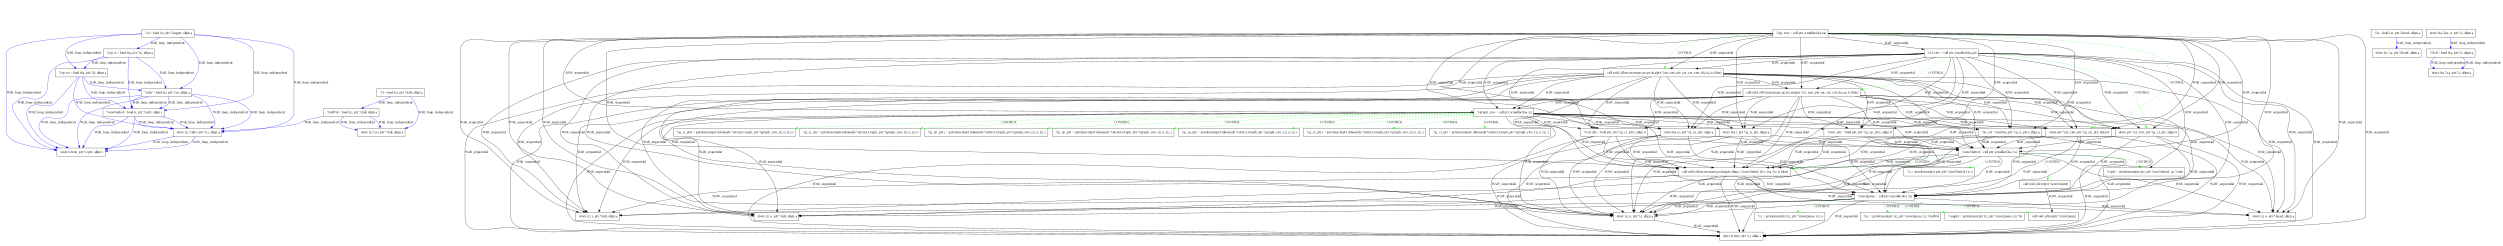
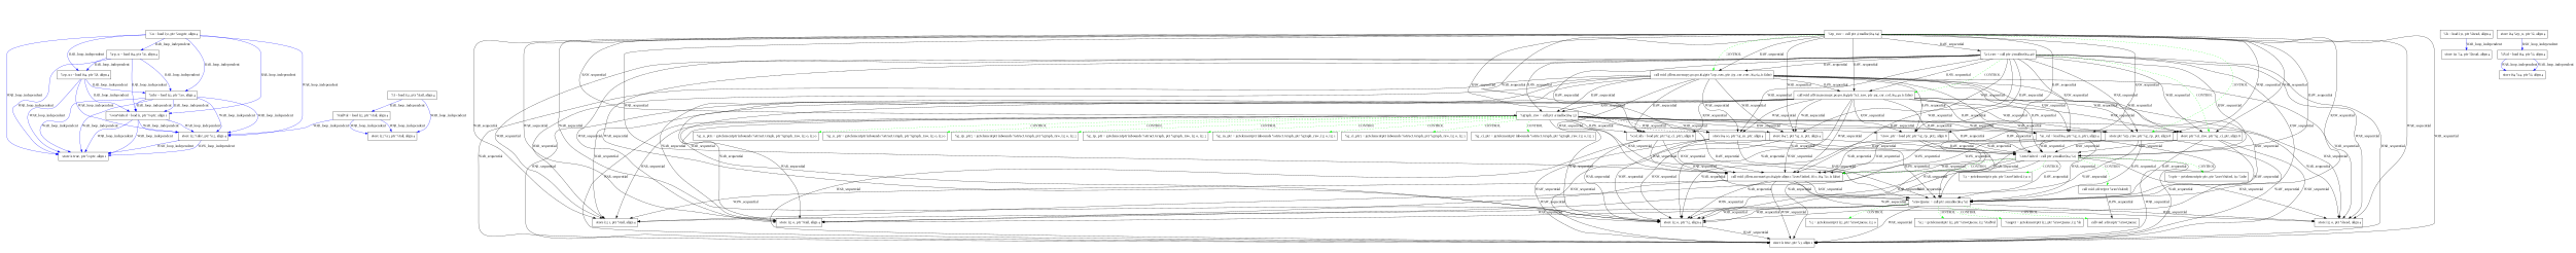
  digraph {
    fontname="Playfair Display"
    rankdir=TB
    node [fontname="Playfair Display" shape=box]
    edge [color=black fontname="Playfair Display" style=solid]
    n1 [label="  %nbr = load i32, ptr %10, align 4"]
    n2 [label="  store i32 %nbr, ptr %12, align 4"]
    n3 [label="  store i1 true, ptr %vptr, align 1"]
    n4 [label="  %wasVisited = load i1, ptr %vptr, align 1"]
    n5 [label="  store i32 %13, ptr %tail, align 4"]
    n6 [label="  %2 = getelementptr i32, ptr %rawQueue, i32 0"]
    n7 [label="  %graph_raw = call ptr @malloc(i64 32)"]
    n8 [label="  %g_n_ptr1 = getelementptr inbounds %struct.Graph, ptr %graph_raw, i32 0, i32 0"]
    n9 [label="  store i32 0, ptr %2, align 4"]
    n10 [label="  store ptr %ci_raw, ptr %g_ci_ptr, align 8"]
    n11 [label="  %rawVisited = call ptr @malloc(i64 %0)"]
    n12 [label="  store i64 7, ptr %g_n_ptr, align 4"]
    n13 [label="  store i32 0, ptr %head, align 4"]
    n14 [label="  %g_n_ptr = getelementptr inbounds %struct.Graph, ptr %graph_raw, i32 0, i32 0"]
    n15 [label="  store i32 0, ptr %tail, align 4"]
    n16 [label="  %g_rp_ptr2 = getelementptr inbounds %struct.Graph, ptr %graph_raw, i32 0, i32 2"]
    n17 [label="  %row_ptr = load ptr, ptr %g_rp_ptr2, align 8"]
    n18 [label="  %g_rp_ptr = getelementptr inbounds %struct.Graph, ptr %graph_raw, i32 0, i32 2"]
    n19 [label="  store i64 10, ptr %g_m_ptr, align 4"]
    n20 [label="  %n_val = load i64, ptr %g_n_ptr1, align 4"]
    n21 [label="  call void @llvm.memset.p0.i64(ptr align 1 %rawVisited, i8 0, i64 %0, i1 false)"]
    n22 [label="  %g_m_ptr = getelementptr inbounds %struct.Graph, ptr %graph_raw, i32 0, i32 1"]
    n23 [label="  %g_ci_ptr3 = getelementptr inbounds %struct.Graph, ptr %graph_raw, i32 0, i32 3"]
    n24 [label="  %rawQueue = call ptr @malloc(i64 %1)"]
    n25 [label="  %g_ci_ptr = getelementptr inbounds %struct.Graph, ptr %graph_raw, i32 0, i32 3"]
    n26 [label="  store i1 true, ptr %3, align 1"]
    n27 [label="  store i32 1, ptr %tail, align 4"]
    n28 [label="  store ptr %rp_raw, ptr %g_rp_ptr, align 8"]
    n29 [label="  %col_idx = load ptr, ptr %g_ci_ptr3, align 8"]
    n30 [label="  %vptr = getelementptr ptr, ptr %rawVisited, i32 %nbr"]
    n31 [label="  %3 = getelementptr ptr, ptr %rawVisited, i32 0"]
    n32 [label="  call void @free(ptr %rawVisited)"]
    n33 [label="  call void @free(ptr %rawQueue)"]
    n34 [label="  %12 = getelementptr i32, ptr %rawQueue, i32 %tailVal"]
    n35 [label="  %uqptr = getelementptr i32, ptr %rawQueue, i32 %h"]
    n36 [label="  call void @llvm.memcpy.p0.p0.i64(ptr %ci_raw, ptr @g_csr_col, i64 40, i1 false)"]
    n37 [label="  %rp_raw = call ptr @malloc(i64 64)"]
    n38 [label="  %ci_raw = call ptr @malloc(i64 40)"]
    n39 [label="  call void @llvm.memcpy.p0.p0.i64(ptr %rp_raw, ptr @g_csr_row, i64 64, i1 false)"]
    n40 [label="  %rp_u = load i64, ptr %6, align 4"]
    n41 [label="  %rp_u1 = load i64, ptr %8, align 4"]
    n42 [label="  store i32 %4, ptr %head, align 4"]
    n43 [label="  %tailVal = load i32, ptr %tail, align 4"]
    n44 [label="  %h = load i32, ptr %head, align 4"]
    n45 [label="  %t = load i32, ptr %tail, align 4"]
    n46 [label="  %iVal = load i64, ptr %i, align 4"]
    n47 [label="  store i64 %14, ptr %i, align 4"]
    n48 [label="  store i64 %rp_u, ptr %i, align 4"]
    n49 [label="  %u = load i32, ptr %uqptr, align 4"]
    n1 -> n2 [color=blue label=WAR_loop_independent]
    n1 -> n2 [color=blue label=WAR_loop_independent]
    n1 -> n3 [color=blue label=WAR_loop_independent]
    n1 -> n3 [color=blue label=WAR_loop_independent]
    n1 -> n4 [color=blue label=RAR_loop_independent]
    n1 -> n4 [color=blue label=RAR_loop_independent]
    n2 -> n3 [color=blue label=WAW_loop_independent]
    n2 -> n3 [color=blue label=WAW_loop_independent]
    n4 -> n2 [color=blue label=WAR_loop_independent]
    n4 -> n2 [color=blue label=WAR_loop_independent]
    n4 -> n3 [color=blue label=WAR_loop_independent]
    n4 -> n3 [color=blue label=WAR_loop_independent]
    n7 -> n8 [color=green label=CONTROL style=dashed]
    n7 -> n9 [label=WAR_sequential]
    n7 -> n10 [label=WAR_sequential]
    n7 -> n11 [label=RAW_sequential]
    n7 -> n12 [label=WAR_sequential]
    n7 -> n13 [label=WAR_sequential]
    n7 -> n14 [color=green label=CONTROL style=dashed]
    n7 -> n15 [label=WAR_sequential]
    n7 -> n16 [color=green label=CONTROL style=dashed]
    n7 -> n17 [label=RAW_sequential]
    n7 -> n18 [color=green label=CONTROL style=dashed]
-   n7 -> n19 [label=WAR_sequential]
+   n7 -> n19 [label=WAR_sequential style=dashed]
    n7 -> n20 [label=RAW_sequential]
    n7 -> n21 [label=WAR_sequential]
    n7 -> n22 [color=green label=CONTROL style=dashed]
    n7 -> n23 [color=green label=CONTROL style=dashed]
    n7 -> n24 [label=RAW_sequential]
    n7 -> n25 [color=green label=CONTROL style=dashed]
    n7 -> n26 [label=WAR_sequential]
    n7 -> n27 [label=WAR_sequential]
    n7 -> n28 [label=WAR_sequential]
    n7 -> n29 [label=RAW_sequential]
    n9 -> n26 [label=WAW_sequential]
    n10 -> n9 [label=WAW_sequential]
    n10 -> n11 [label=RAW_sequential]
    n10 -> n21 [label=WAW_sequential]
    n10 -> n24 [label=RAW_sequential]
    n10 -> n26 [label=WAW_sequential]
    n11 -> n9 [label=WAR_sequential]
    n11 -> n13 [label=WAR_sequential]
    n11 -> n15 [label=WAR_sequential]
    n11 -> n21 [label=WAR_sequential]
    n11 -> n21 [color=green label=CONTROL style=dashed]
    n11 -> n24 [label=RAW_sequential]
    n11 -> n26 [label=WAR_sequential]
    n11 -> n27 [label=WAR_sequential]
    n11 -> n30 [color=green label=CONTROL style=dashed]
    n11 -> n31 [color=green label=CONTROL style=dashed]
    n11 -> n32 [color=green label=CONTROL style=dashed]
    n12 -> n9 [label=WAW_sequential]
    n12 -> n11 [label=RAW_sequential]
    n12 -> n21 [label=WAW_sequential]
    n12 -> n24 [label=RAW_sequential]
    n12 -> n26 [label=WAW_sequential]
    n17 -> n9 [label=WAR_sequential]
    n17 -> n11 [label=WAR_sequential]
    n17 -> n21 [label=WAR_sequential]
    n17 -> n24 [label=WAR_sequential]
    n17 -> n26 [label=WAR_sequential]
    n19 -> n9 [label=WAW_sequential]
    n19 -> n11 [label=RAW_sequential]
    n19 -> n21 [label=WAW_sequential]
    n19 -> n24 [label=RAW_sequential]
    n19 -> n26 [label=WAW_sequential]
    n20 -> n9 [label=WAR_sequential]
    n20 -> n11 [label=WAR_sequential]
    n20 -> n21 [label=WAR_sequential]
    n20 -> n24 [label=WAR_sequential]
    n20 -> n26 [label=WAR_sequential]
    n21 -> n9 [label=WAW_sequential]
    n21 -> n13 [label=WAW_sequential]
    n21 -> n15 [label=WAW_sequential]
    n21 -> n24 [label=RAW_sequential]
    n21 -> n26 [label=WAW_sequential]
    n21 -> n27 [label=WAW_sequential]
    n24 -> n6 [color=green label=CONTROL style=dashed]
    n24 -> n9 [label=WAR_sequential]
    n24 -> n13 [label=WAR_sequential]
    n24 -> n15 [label=WAR_sequential]
    n24 -> n26 [label=WAR_sequential]
    n24 -> n27 [label=WAR_sequential]
    n24 -> n33 [color=green label=CONTROL style=dashed]
    n24 -> n34 [color=green label=CONTROL style=dashed]
    n24 -> n35 [color=green label=CONTROL style=dashed]
    n28 -> n9 [label=WAW_sequential]
    n28 -> n11 [label=RAW_sequential]
    n28 -> n21 [label=WAW_sequential]
    n28 -> n24 [label=RAW_sequential]
    n28 -> n26 [label=WAW_sequential]
    n29 -> n9 [label=WAR_sequential]
    n29 -> n11 [label=WAR_sequential]
    n29 -> n21 [label=WAR_sequential]
    n29 -> n24 [label=WAR_sequential]
    n29 -> n26 [label=WAR_sequential]
    n32 -> n33 [label=RAW_sequential]
    n36 -> n7 [label=RAW_sequential]
    n36 -> n9 [label=WAR_sequential]
    n36 -> n10 [label=WAR_sequential]
    n36 -> n11 [label=RAW_sequential]
    n36 -> n12 [label=WAR_sequential]
    n36 -> n13 [label=WAR_sequential]
    n36 -> n15 [label=WAR_sequential]
    n36 -> n17 [label=RAW_sequential]
    n36 -> n19 [label=WAR_sequential]
    n36 -> n20 [label=RAW_sequential]
    n36 -> n21 [label=WAR_sequential]
    n36 -> n24 [label=RAW_sequential]
    n36 -> n26 [label=WAR_sequential]
    n36 -> n27 [label=WAR_sequential]
    n36 -> n28 [label=WAR_sequential]
    n36 -> n29 [label=RAW_sequential]
    n37 -> n7 [label=RAW_sequential]
    n37 -> n9 [label=WAR_sequential]
    n37 -> n10 [label=WAR_sequential]
    n37 -> n11 [label=RAW_sequential]
    n37 -> n12 [label=WAR_sequential]
    n37 -> n13 [label=WAR_sequential]
    n37 -> n15 [label=WAR_sequential]
    n37 -> n17 [label=RAW_sequential]
    n37 -> n19 [label=WAR_sequential]
    n37 -> n20 [label=RAW_sequential]
    n37 -> n21 [label=WAR_sequential]
    n37 -> n24 [label=RAW_sequential]
    n37 -> n26 [label=WAR_sequential]
    n37 -> n27 [label=WAR_sequential]
    n37 -> n28 [label=WAR_sequential]
    n37 -> n28 [color=green label=CONTROL style=dashed]
    n37 -> n29 [label=RAW_sequential]
    n37 -> n36 [label=RAW_sequential]
    n37 -> n38 [label=RAW_sequential]
    n37 -> n39 [label=RAW_sequential]
    n37 -> n39 [color=green label=CONTROL style=dashed]
    n38 -> n7 [label=RAW_sequential]
    n38 -> n9 [label=WAR_sequential]
    n38 -> n10 [label=WAR_sequential]
    n38 -> n10 [color=green label=CONTROL style=dashed]
-   n38 -> n30 [label=RAW_sequential]
+   n38 -> n11 [label=RAW_sequential]
    n38 -> n12 [label=WAR_sequential]
    n38 -> n13 [label=WAR_sequential]
    n38 -> n15 [label=WAR_sequential]
    n38 -> n17 [label=RAW_sequential]
    n38 -> n19 [label=WAR_sequential]
    n38 -> n20 [label=RAW_sequential]
    n38 -> n21 [label=WAR_sequential]
    n38 -> n24 [label=RAW_sequential]
    n38 -> n26 [label=WAR_sequential]
    n38 -> n27 [label=WAR_sequential]
    n38 -> n28 [label=WAR_sequential]
    n38 -> n29 [label=RAW_sequential]
    n38 -> n36 [label=RAW_sequential]
    n38 -> n36 [color=green label=CONTROL style=dashed]
    n38 -> n39 [label=RAW_sequential]
    n39 -> n7 [label=RAW_sequential]
    n39 -> n9 [label=WAR_sequential]
    n39 -> n10 [label=WAR_sequential]
    n39 -> n11 [label=RAW_sequential]
    n39 -> n12 [label=WAR_sequential]
    n39 -> n13 [label=WAR_sequential]
    n39 -> n15 [label=WAR_sequential]
    n39 -> n17 [label=RAW_sequential]
    n39 -> n19 [label=WAR_sequential]
    n39 -> n20 [label=RAW_sequential]
    n39 -> n21 [label=WAR_sequential]
    n39 -> n24 [label=RAW_sequential]
    n39 -> n26 [label=WAR_sequential]
    n39 -> n27 [label=WAR_sequential]
    n39 -> n28 [label=WAR_sequential]
    n39 -> n29 [label=RAW_sequential]
    n39 -> n36 [label=RAW_sequential]
    n40 -> n1 [color=blue label=RAR_loop_independent]
    n40 -> n3 [color=blue label=WAR_loop_independent]
    n40 -> n4 [color=blue label=RAR_loop_independent]
    n40 -> n41 [color=blue label=RAR_loop_independent]
    n41 -> n1 [color=blue label=RAR_loop_independent]
    n41 -> n2 [color=blue label=WAR_loop_independent]
    n41 -> n3 [color=blue label=WAR_loop_independent]
    n41 -> n4 [color=blue label=RAR_loop_independent]
    n43 -> n2 [color=blue label=WAR_loop_independent]
    n43 -> n5 [color=blue label=WAR_loop_independent]
    n43 -> n5 [color=blue label=WAR_loop_independent]
    n44 -> n42 [color=blue label=WAR_loop_independent]
    n45 -> n5 [color=blue label=WAR_loop_independent]
    n45 -> n43 [color=blue label=RAR_loop_independent]
    n46 -> n47 [color=blue label=WAR_loop_independent]
    n46 -> n47 [color=blue label=WAR_loop_independent]
    n48 -> n46 [color=blue label=RAW_loop_independent]
    n49 -> n1 [color=blue label=RAR_loop_independent]
    n49 -> n2 [color=blue label=WAR_loop_independent]
    n49 -> n3 [color=blue label=WAR_loop_independent]
    n49 -> n4 [color=blue label=RAR_loop_independent]
    n49 -> n40 [color=blue label=RAR_loop_independent]
    n49 -> n41 [color=blue label=RAR_loop_independent]
  }
